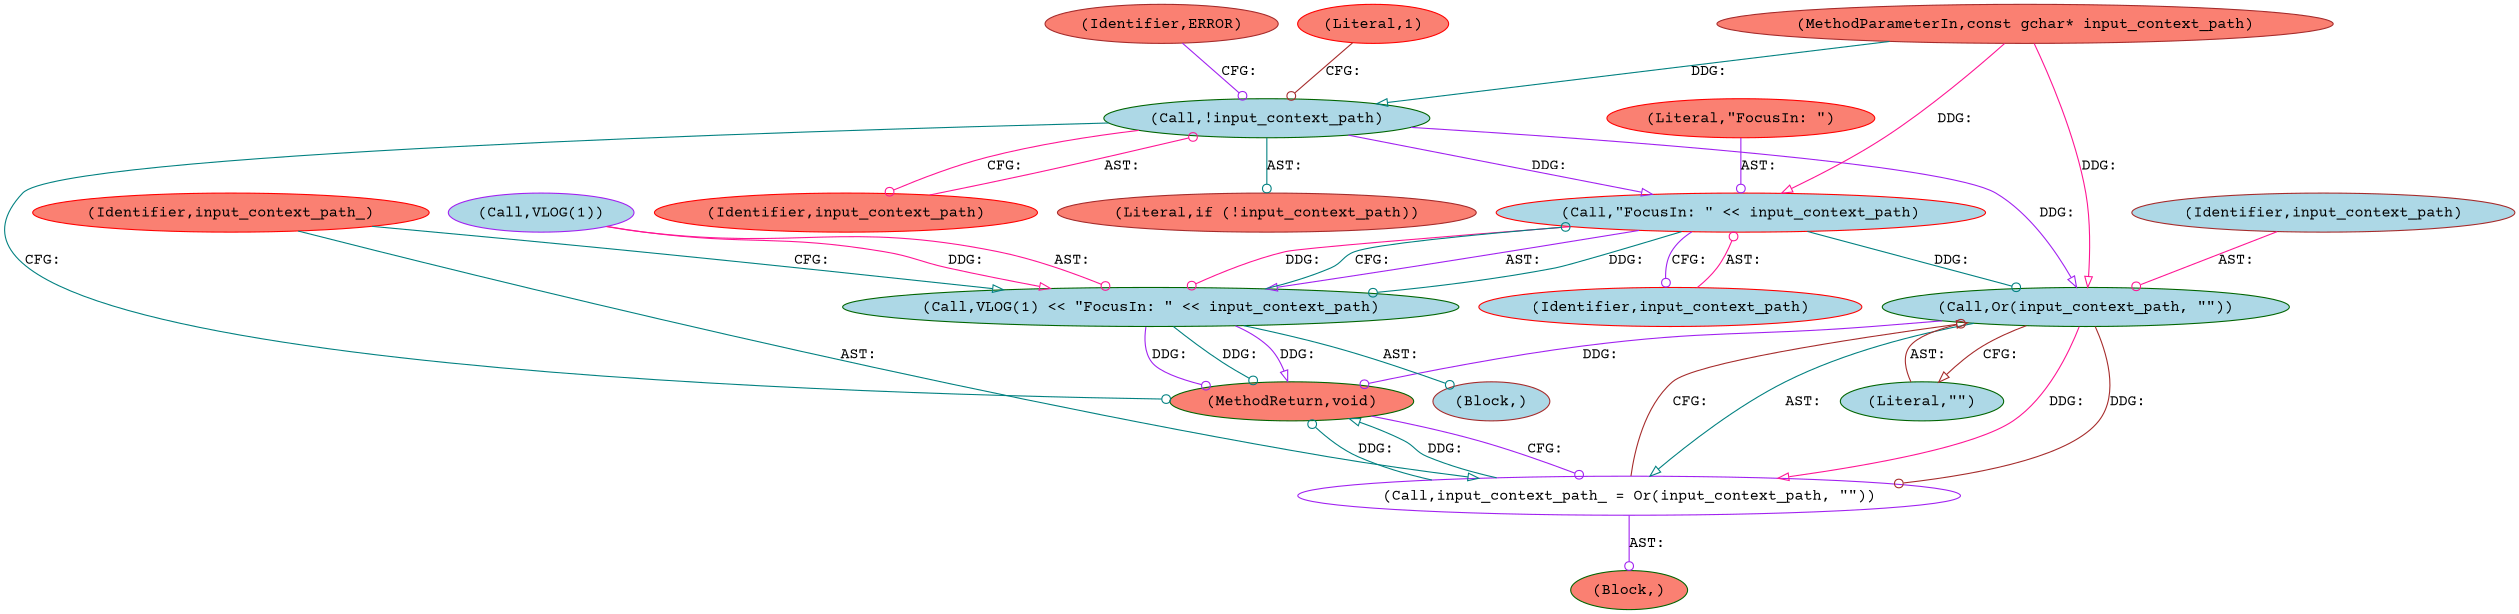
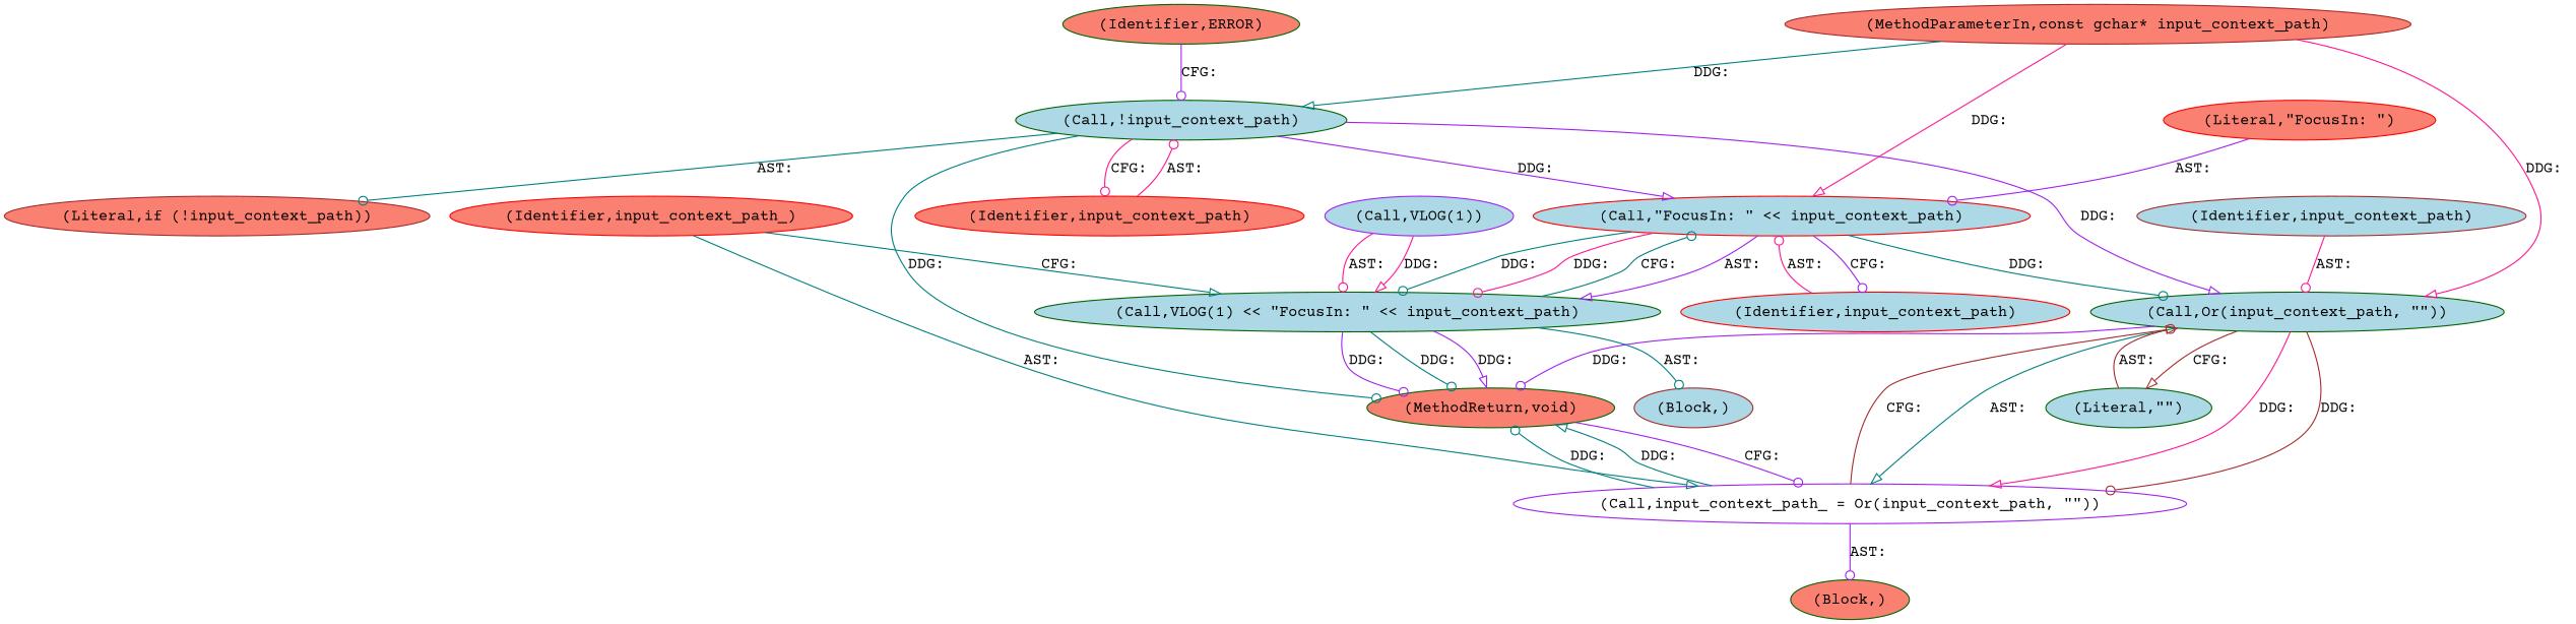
  digraph {
    fontname="Courier Prime"
    node [color=darkgreen fillcolor=lightblue fontname="Courier Prime" style=filled]
    edge [arrowhead=odot color=teal fontname="Courier Prime"]
    n1 [label="(Call,!input_context_path)"]
    n2 [color=red label="(Call,\"FocusIn: \" << input_context_path)"]
    n3 [label="(Call,Or(input_context_path, \"\"))"]
    n4 [color=red fillcolor=salmon label="(Identifier,input_context_path)"]
    n5 [fillcolor=salmon label="(MethodReturn,void)"]
    n6 [color=brown fillcolor=salmon label="(Literal,if (!input_context_path))"]
    n7 [label="(Call,VLOG(1) << \"FocusIn: \" << input_context_path)"]
    n8 [color=red label="(Identifier,input_context_path)"]
    n9 [color=purple fillcolor=white label="(Call,input_context_path_ = Or(input_context_path, \"\"))"]
    n10 [label="(Literal,\"\")"]
    n11 [color=brown fillcolor=salmon label="(MethodParameterIn,const gchar* input_context_path)"]
    n12 [color=brown label="(Block,)"]
    n13 [fillcolor=salmon label="(Block,)"]
    n14 [color=brown label="(Identifier,input_context_path)"]
-   n15 [color=brown fillcolor=salmon label="(Identifier,ERROR)"]
-   n16 [color=red fillcolor=salmon label="(Literal,1)"]
+   n15 [fillcolor=salmon label="(Identifier,ERROR)"]
    n17 [color=red fillcolor=salmon label="(Identifier,input_context_path_)"]
    n18 [color=red fillcolor=salmon label="(Literal,\"FocusIn: \")"]
    n19 [color=purple label="(Call,VLOG(1))"]
    n1 -> n2 [arrowhead=onormal color=purple label="DDG: "]
    n1 -> n3 [arrowhead=onormal color=purple label="DDG: "]
    n1 -> n4 [color=deeppink label="CFG: "]
-   n1 -> n5 [label="CFG: "]
+   n1 -> n5 [label="DDG: "]
    n1 -> n6 [label="AST: "]
    n2 -> n3 [label="DDG: "]
    n2 -> n7 [arrowhead=onormal color=purple label="AST: "]
    n2 -> n7 [label="DDG: "]
    n2 -> n7 [color=deeppink label="DDG: "]
    n2 -> n8 [color=purple label="CFG: "]
    n3 -> n5 [color=purple label="DDG: "]
    n3 -> n9 [arrowhead=onormal label="AST: "]
    n3 -> n9 [arrowhead=onormal color=deeppink label="DDG: "]
    n3 -> n9 [color=brown label="DDG: "]
    n3 -> n10 [arrowhead=onormal color=brown label="CFG: "]
    n4 -> n1 [color=deeppink label="AST: "]
    n5 -> n9 [color=purple label="CFG: "]
    n7 -> n2 [label="CFG: "]
    n7 -> n5 [color=purple label="DDG: "]
    n7 -> n5 [label="DDG: "]
    n7 -> n5 [arrowhead=onormal color=purple label="DDG: "]
    n7 -> n12 [label="AST: "]
    n8 -> n2 [color=deeppink label="AST: "]
    n9 -> n3 [arrowhead=onormal color=brown label="CFG: "]
    n9 -> n5 [label="DDG: "]
    n9 -> n5 [arrowhead=onormal label="DDG: "]
    n9 -> n13 [color=purple label="AST: "]
    n10 -> n3 [color=brown label="AST: "]
    n11 -> n1 [arrowhead=onormal label="DDG: "]
    n11 -> n2 [arrowhead=onormal color=deeppink label="DDG: "]
    n11 -> n3 [arrowhead=onormal color=deeppink label="DDG: "]
    n14 -> n3 [color=deeppink label="AST: "]
    n15 -> n1 [color=purple label="CFG: "]
-   n16 -> n1 [color=brown label="CFG: "]
    n17 -> n7 [arrowhead=onormal label="CFG: "]
    n17 -> n9 [arrowhead=onormal label="AST: "]
    n18 -> n2 [color=purple label="AST: "]
    n19 -> n7 [color=deeppink label="AST: "]
    n19 -> n7 [arrowhead=onormal color=deeppink label="DDG: "]
  }
